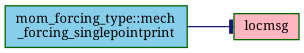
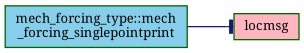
  digraph {
    rankdir=LR
    fontname="Noto Serif"
    node [color=darkgreen fontname="Noto Serif" fontsize=10 shape=record style=filled]
-   n1 [fillcolor=skyblue fontcolor=black height=0.2 label="mom_forcing_type::mech\l_forcing_singlepointprint" width=0.4]
+   n1 [fillcolor=skyblue fontcolor=black height=0.2 label="mech_forcing_type::mech\l_forcing_singlepointprint" width=0.4]
    n2 [fillcolor=lightpink height=0.2 label=locmsg width=0.4]
    n1 -> n2 [color=midnightblue fontname="Noto Serif" fontsize=10 labelfontname=Helvetica labelfontsize=10 style=solid arrowhead=tee]
  }
